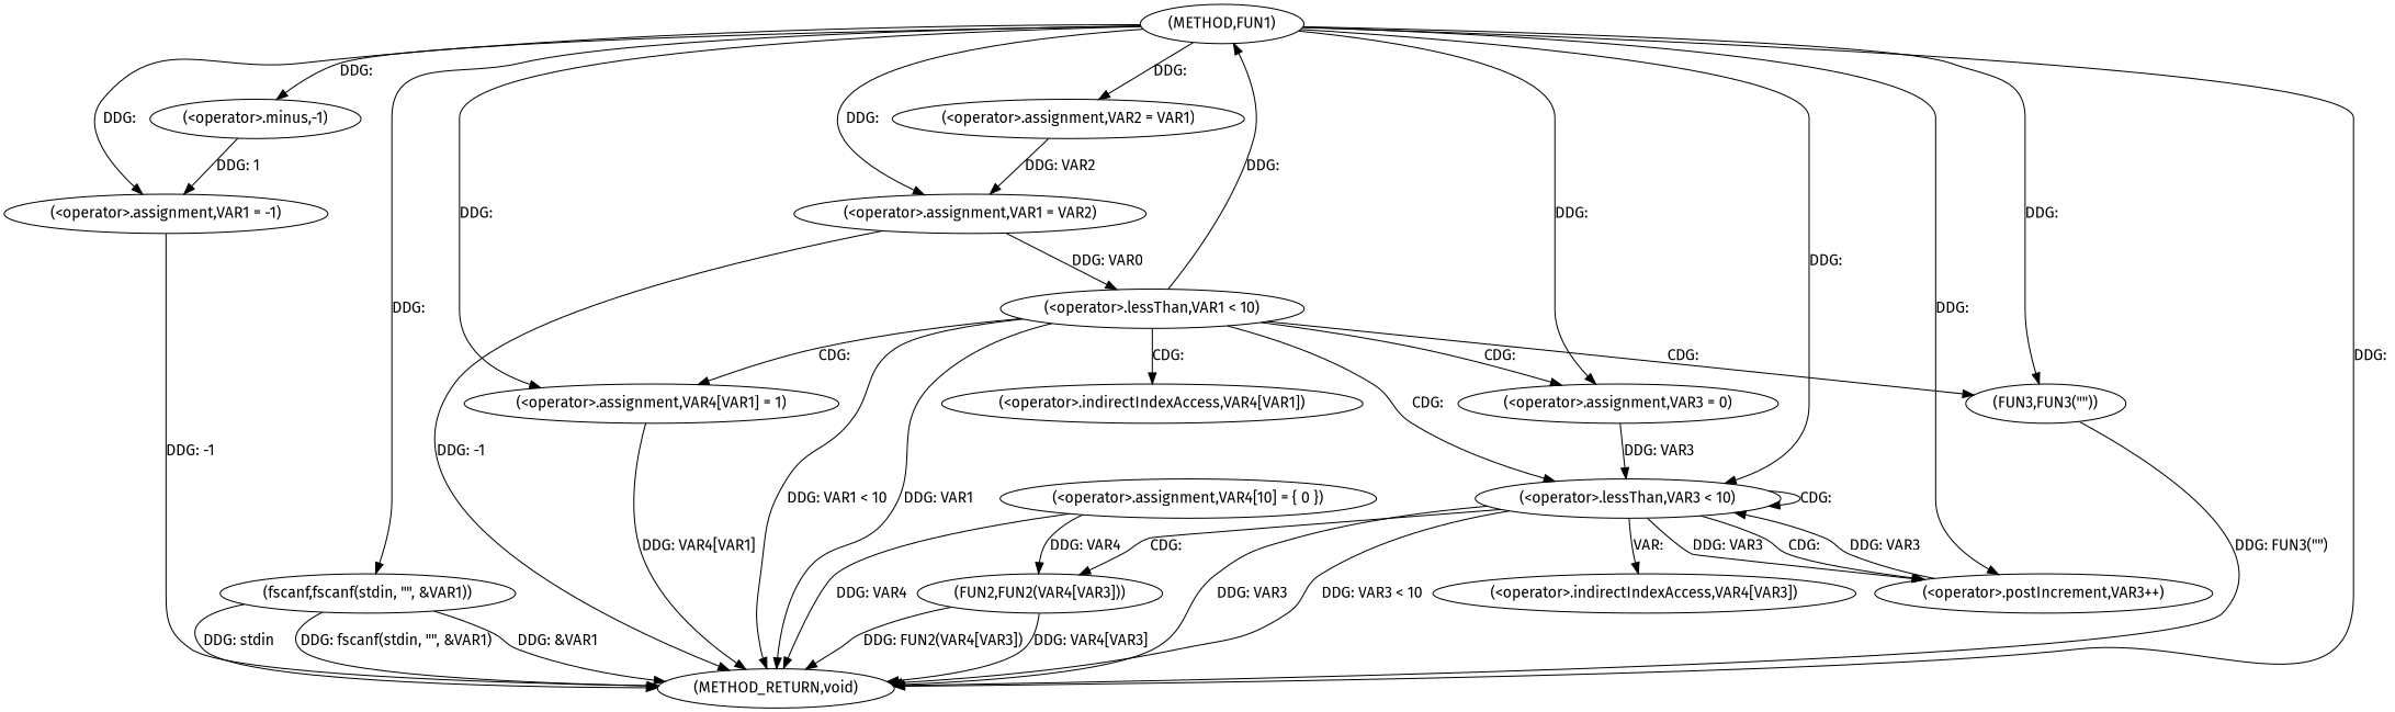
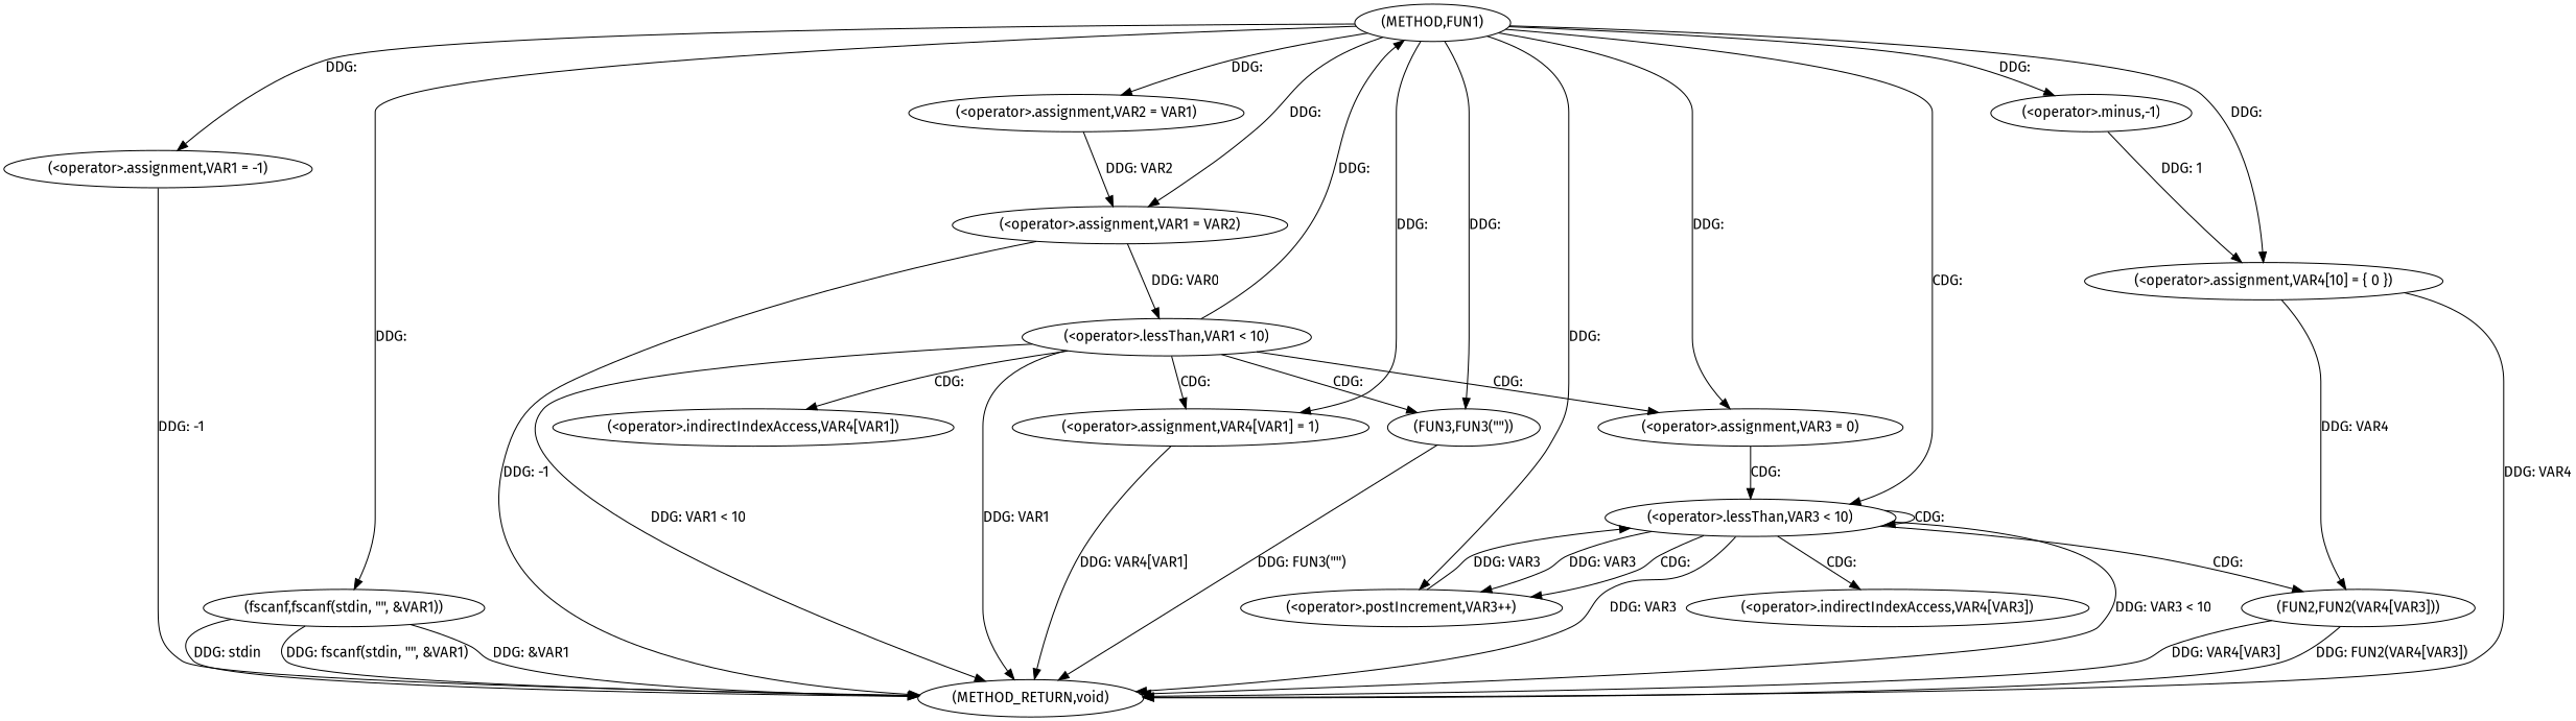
  digraph {
    fontname="Fira Sans"
    node [fontname="Fira Sans"]
    edge [fontname="Fira Sans"]
    n1 [label="(METHOD,FUN1)"]
    n2 [label="(<operator>.assignment,VAR1 = -1)"]
    n3 [label="(<operator>.minus,-1)"]
    n4 [label="(fscanf,fscanf(stdin, \"\", &VAR1))"]
    n5 [label="(<operator>.assignment,VAR2 = VAR1)"]
    n6 [label="(<operator>.assignment,VAR1 = VAR2)"]
    n7 [label="(<operator>.assignment,VAR4[10] = { 0 })"]
    n8 [label="(<operator>.assignment,VAR4[VAR1] = 1)"]
    n9 [label="(<operator>.assignment,VAR3 = 0)"]
    n10 [label="(<operator>.lessThan,VAR3 < 10)"]
    n11 [label="(<operator>.postIncrement,VAR3++)"]
    n12 [label="(FUN3,FUN3(\"\"))"]
    n13 [label="(METHOD_RETURN,void)"]
    n14 [label="(<operator>.lessThan,VAR1 < 10)"]
    n15 [label="(FUN2,FUN2(VAR4[VAR3]))"]
    n16 [label="(<operator>.indirectIndexAccess,VAR4[VAR1])"]
    n17 [label="(<operator>.indirectIndexAccess,VAR4[VAR3])"]
    n1 -> n2 [label="DDG: "]
    n1 -> n3 [label="DDG: "]
    n1 -> n4 [label="DDG: "]
    n1 -> n5 [label="DDG: "]
    n1 -> n6 [label="DDG: "]
-   n1 -> n13 [label="DDG: "]
+   n1 -> n7 [label="DDG: "]
    n1 -> n8 [label="DDG: "]
    n1 -> n9 [label="DDG: "]
-   n1 -> n10 [label="DDG: "]
+   n1 -> n10 [label="CDG: "]
    n1 -> n11 [label="DDG: "]
    n1 -> n12 [label="DDG: "]
    n2 -> n13 [label="DDG: -1"]
-   n3 -> n2 [label="DDG: 1"]
+   n3 -> n7 [label="DDG: 1"]
    n4 -> n13 [label="DDG: stdin"]
    n4 -> n13 [label="DDG: fscanf(stdin, \"\", &VAR1)"]
    n4 -> n13 [label="DDG: &VAR1"]
    n5 -> n6 [label="DDG: VAR2"]
    n6 -> n13 [label="DDG: -1"]
    n6 -> n14 [label="DDG: VAR0"]
    n7 -> n13 [label="DDG: VAR4"]
    n7 -> n15 [label="DDG: VAR4"]
    n8 -> n13 [label="DDG: VAR4[VAR1]"]
-   n9 -> n10 [label="DDG: VAR3"]
+   n9 -> n10 [label="CDG: "]
    n10 -> n10 [label="CDG: "]
    n10 -> n11 [label="DDG: VAR3"]
    n10 -> n11 [label="CDG: "]
    n10 -> n13 [label="DDG: VAR3"]
    n10 -> n13 [label="DDG: VAR3 < 10"]
    n10 -> n15 [label="CDG: "]
-   n10 -> n17 [label="VAR: "]
+   n10 -> n17 [label="CDG: "]
    n11 -> n10 [label="DDG: VAR3"]
    n12 -> n13 [label="DDG: FUN3(\"\")"]
    n14 -> n1 [label="DDG: "]
    n14 -> n8 [label="CDG: "]
    n14 -> n9 [label="CDG: "]
-   n14 -> n10 [label="CDG: "]
    n14 -> n12 [label="CDG: "]
    n14 -> n13 [label="DDG: VAR1 < 10"]
    n14 -> n13 [label="DDG: VAR1"]
    n14 -> n16 [label="CDG: "]
    n15 -> n13 [label="DDG: FUN2(VAR4[VAR3])"]
    n15 -> n13 [label="DDG: VAR4[VAR3]"]
  }
